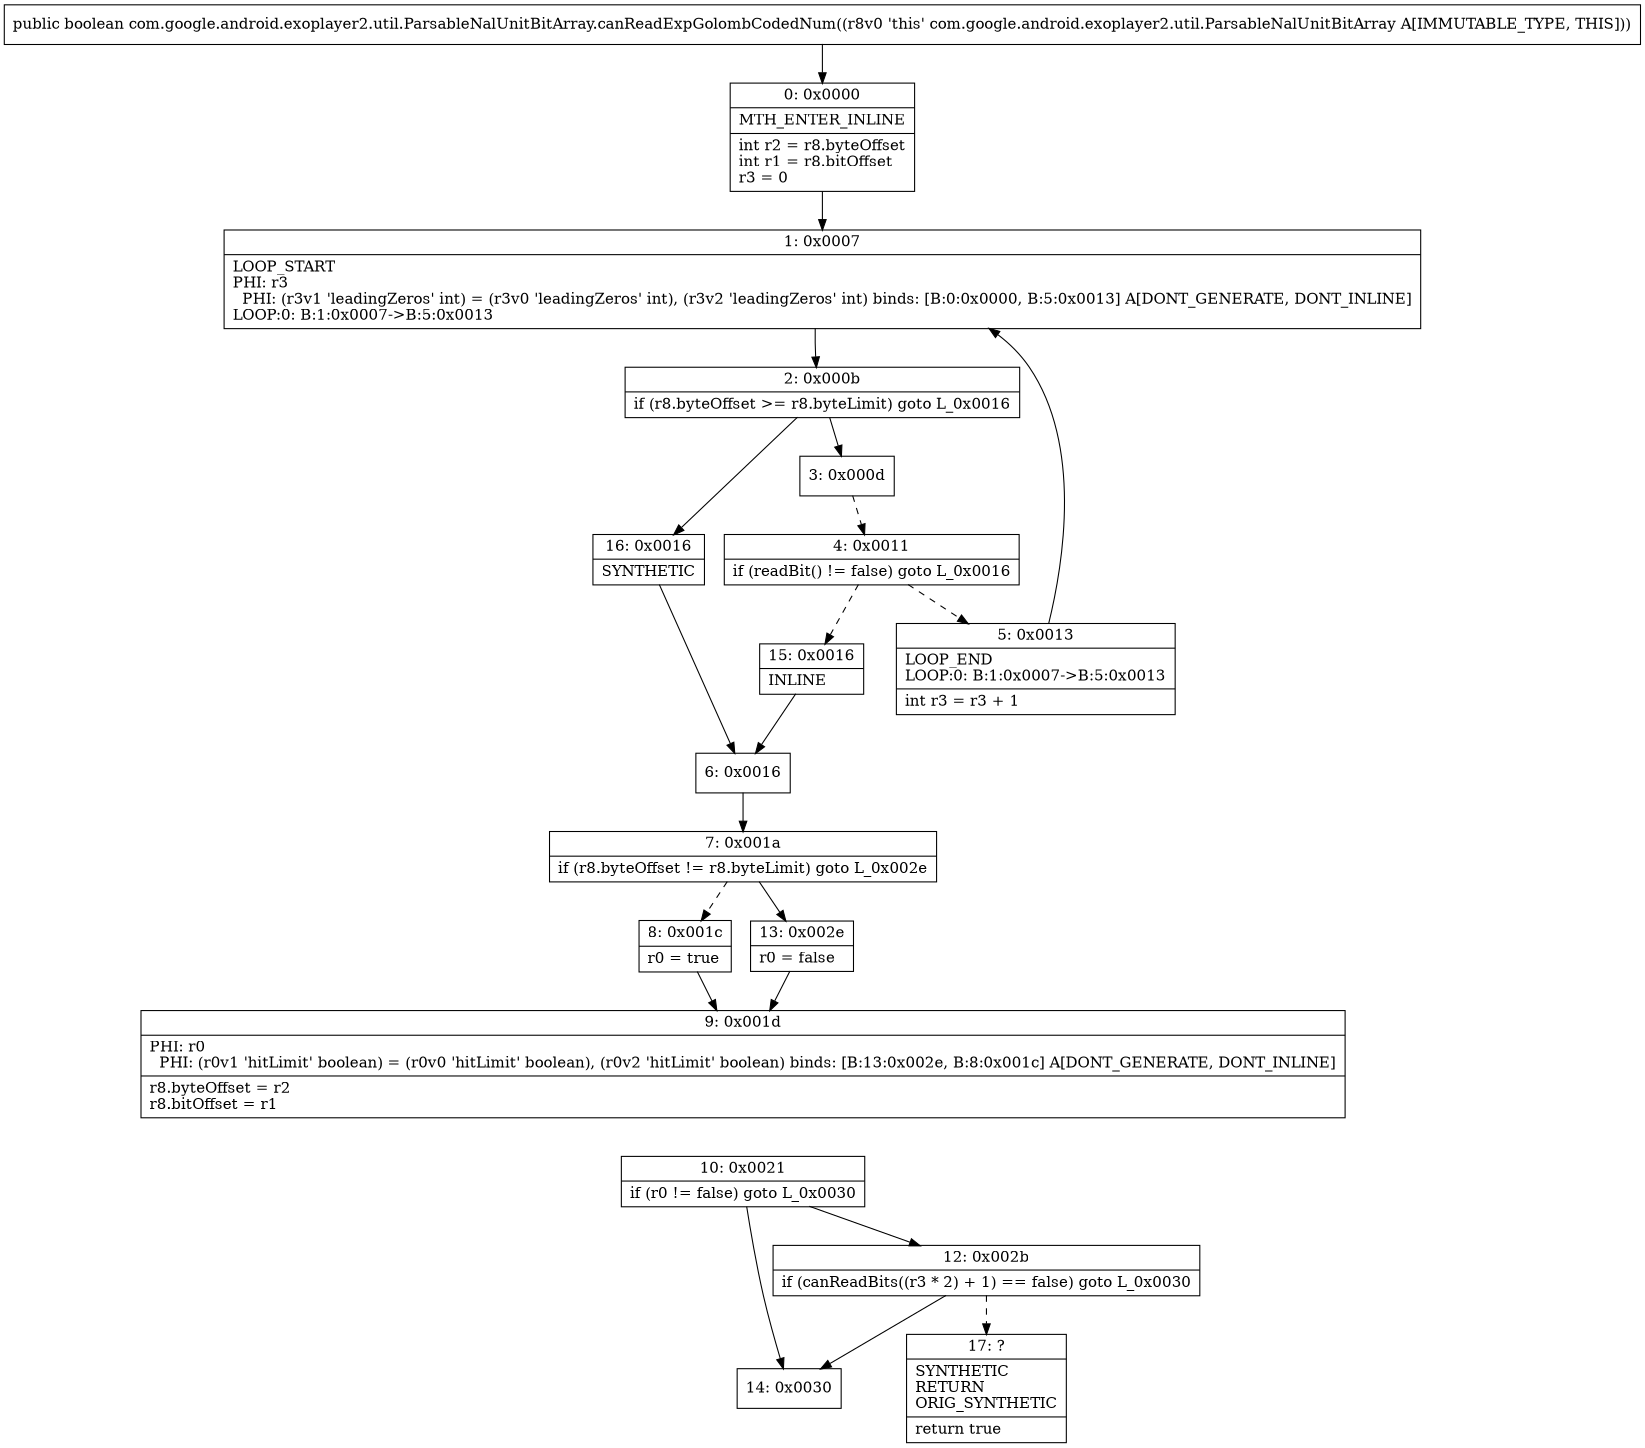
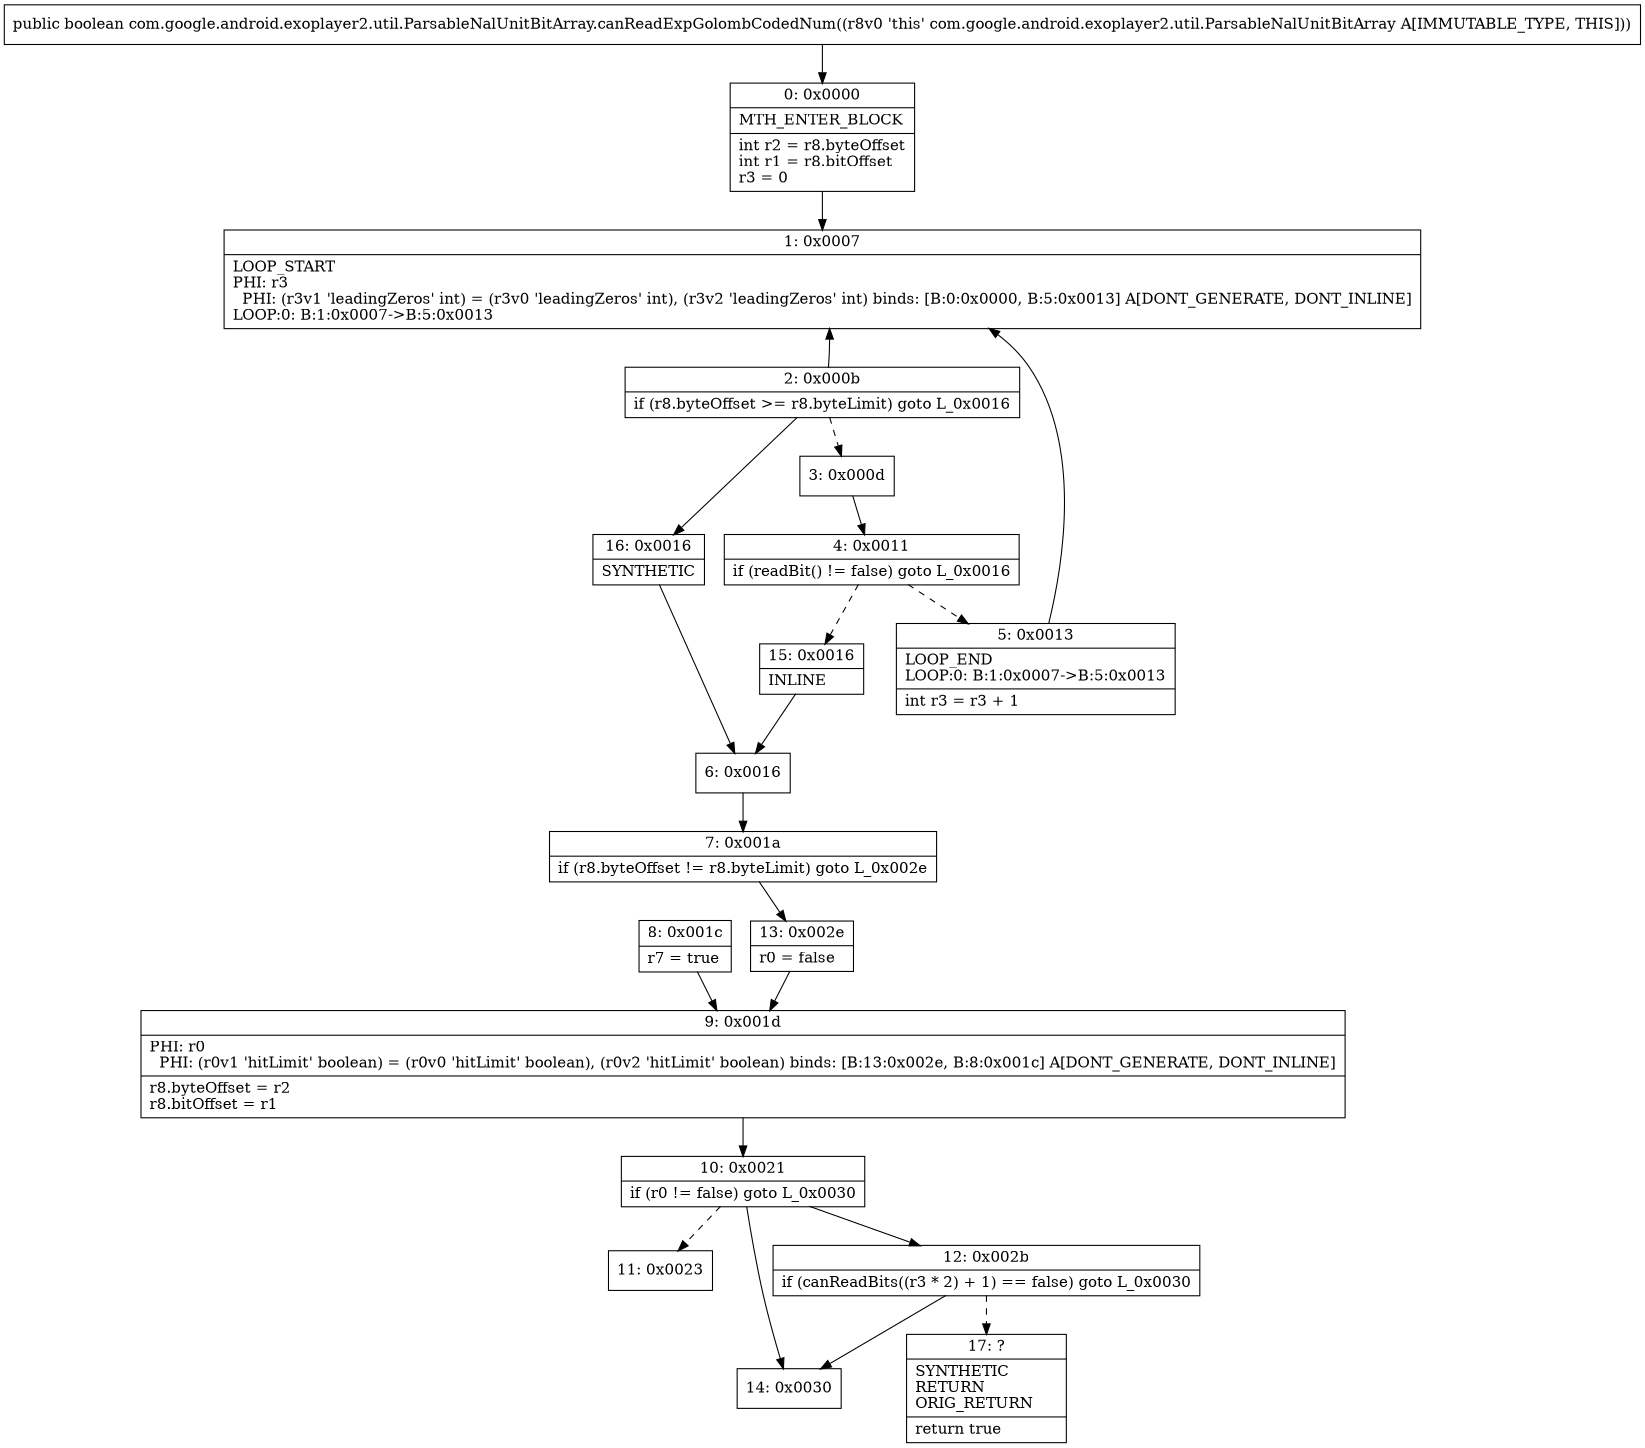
  digraph {
    node [shape=record]
-   n1 [label="{0\:\ 0x0000|MTH_ENTER_INLINE\l|int r2 = r8.byteOffset\lint r1 = r8.bitOffset\lr3 = 0\l}"]
+   n1 [label="{0\:\ 0x0000|MTH_ENTER_BLOCK\l|int r2 = r8.byteOffset\lint r1 = r8.bitOffset\lr3 = 0\l}"]
    n2 [label="{1\:\ 0x0007|LOOP_START\lPHI: r3 \l  PHI: (r3v1 'leadingZeros' int) = (r3v0 'leadingZeros' int), (r3v2 'leadingZeros' int) binds: [B:0:0x0000, B:5:0x0013] A[DONT_GENERATE, DONT_INLINE]\lLOOP:0: B:1:0x0007\-\>B:5:0x0013\l}"]
    n3 [label="{2\:\ 0x000b|if (r8.byteOffset \>= r8.byteLimit) goto L_0x0016\l}"]
    n4 [label="{3\:\ 0x000d}"]
    n5 [label="{16\:\ 0x0016|SYNTHETIC\l}"]
    n6 [label="{4\:\ 0x0011|if (readBit() != false) goto L_0x0016\l}"]
    n7 [label="{6\:\ 0x0016}"]
    n8 [label="{5\:\ 0x0013|LOOP_END\lLOOP:0: B:1:0x0007\-\>B:5:0x0013\l|int r3 = r3 + 1\l}"]
    n9 [label="{15\:\ 0x0016|INLINE\l}"]
    n10 [label="{7\:\ 0x001a|if (r8.byteOffset != r8.byteLimit) goto L_0x002e\l}"]
-   n11 [label="{8\:\ 0x001c|r0 = true\l}"]
+   n11 [label="{8\:\ 0x001c|r7 = true\l}"]
    n12 [label="{13\:\ 0x002e|r0 = false\l}"]
    n13 [label="{9\:\ 0x001d|PHI: r0 \l  PHI: (r0v1 'hitLimit' boolean) = (r0v0 'hitLimit' boolean), (r0v2 'hitLimit' boolean) binds: [B:13:0x002e, B:8:0x001c] A[DONT_GENERATE, DONT_INLINE]\l|r8.byteOffset = r2\lr8.bitOffset = r1\l}"]
    n14 [label="{10\:\ 0x0021|if (r0 != false) goto L_0x0030\l}"]
+   n15 [label="{11\:\ 0x0023}"]
    n16 [label="{14\:\ 0x0030}"]
    n17 [label="{12\:\ 0x002b|if (canReadBits((r3 * 2) + 1) == false) goto L_0x0030\l}"]
-   n18 [label="{17\:\ ?|SYNTHETIC\lRETURN\lORIG_SYNTHETIC\l|return true\l}"]
+   n18 [label="{17\:\ ?|SYNTHETIC\lRETURN\lORIG_RETURN\l|return true\l}"]
    n19 [label="{public boolean com.google.android.exoplayer2.util.ParsableNalUnitBitArray.canReadExpGolombCodedNum((r8v0 'this' com.google.android.exoplayer2.util.ParsableNalUnitBitArray A[IMMUTABLE_TYPE, THIS])) }"]
    n1 -> n2
-   n2 -> n3
-   n3 -> n4 [style=solid]
+   n3 -> n2
+   n3 -> n4 [style=dashed]
    n3 -> n5
-   n4 -> n6 [style=dashed]
+   n4 -> n6
    n5 -> n7
    n6 -> n8 [style=dashed]
    n6 -> n9 [style=dashed]
    n7 -> n10
    n8 -> n2
    n9 -> n7
-   n10 -> n11 [style=dashed]
    n10 -> n12
    n11 -> n13
    n12 -> n13
+   n13 -> n14
+   n14 -> n15 [style=dashed]
    n14 -> n16
    n14 -> n17
    n17 -> n16
    n17 -> n18 [style=dashed]
    n19 -> n1
  }
